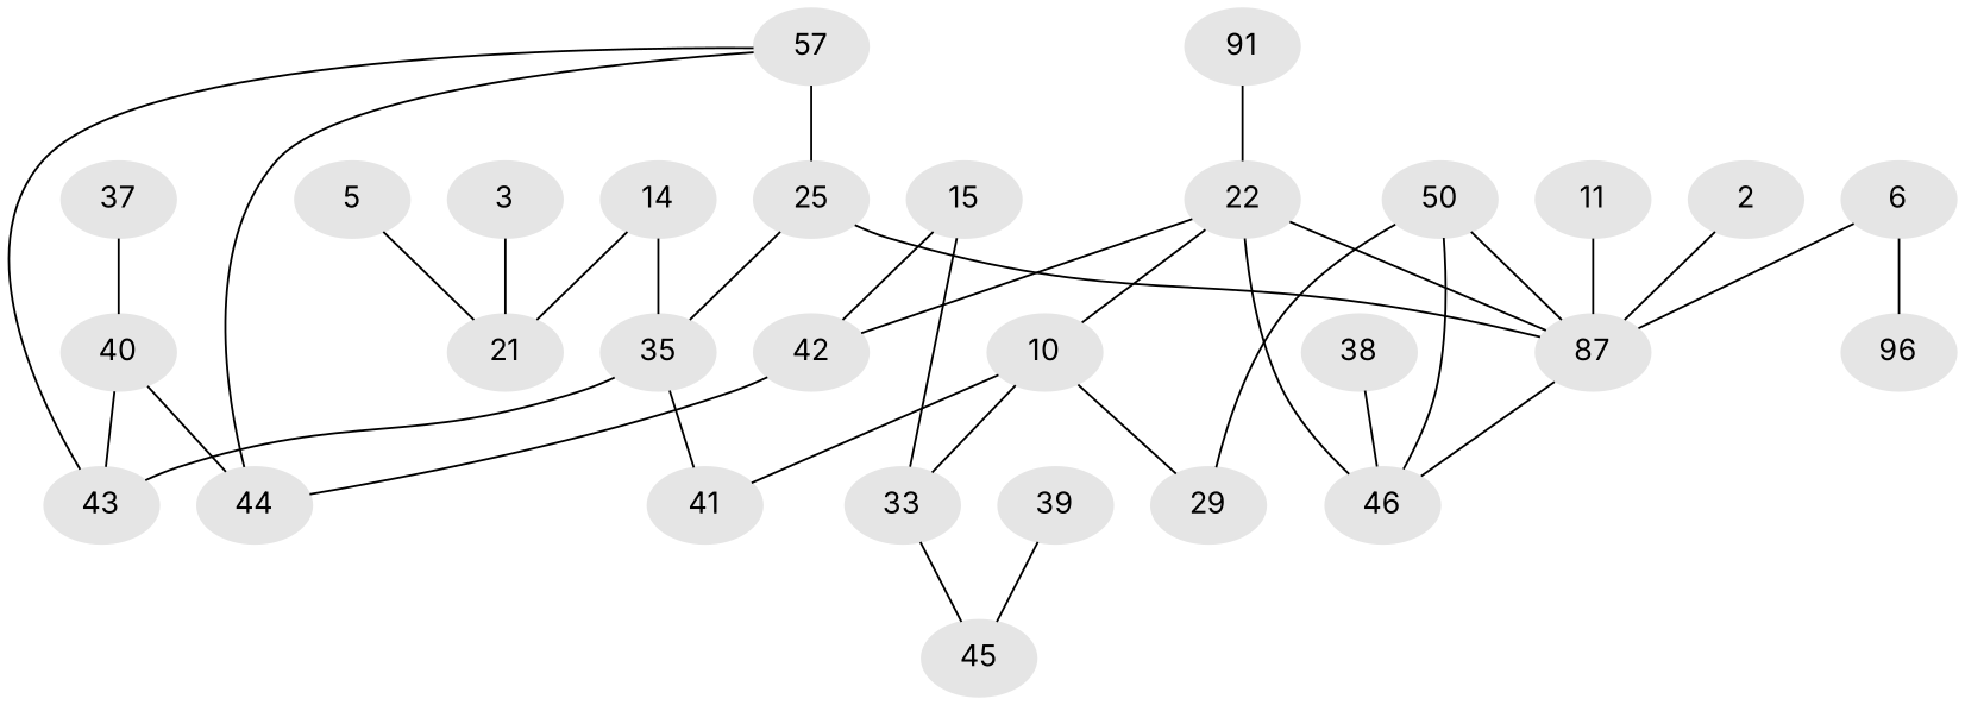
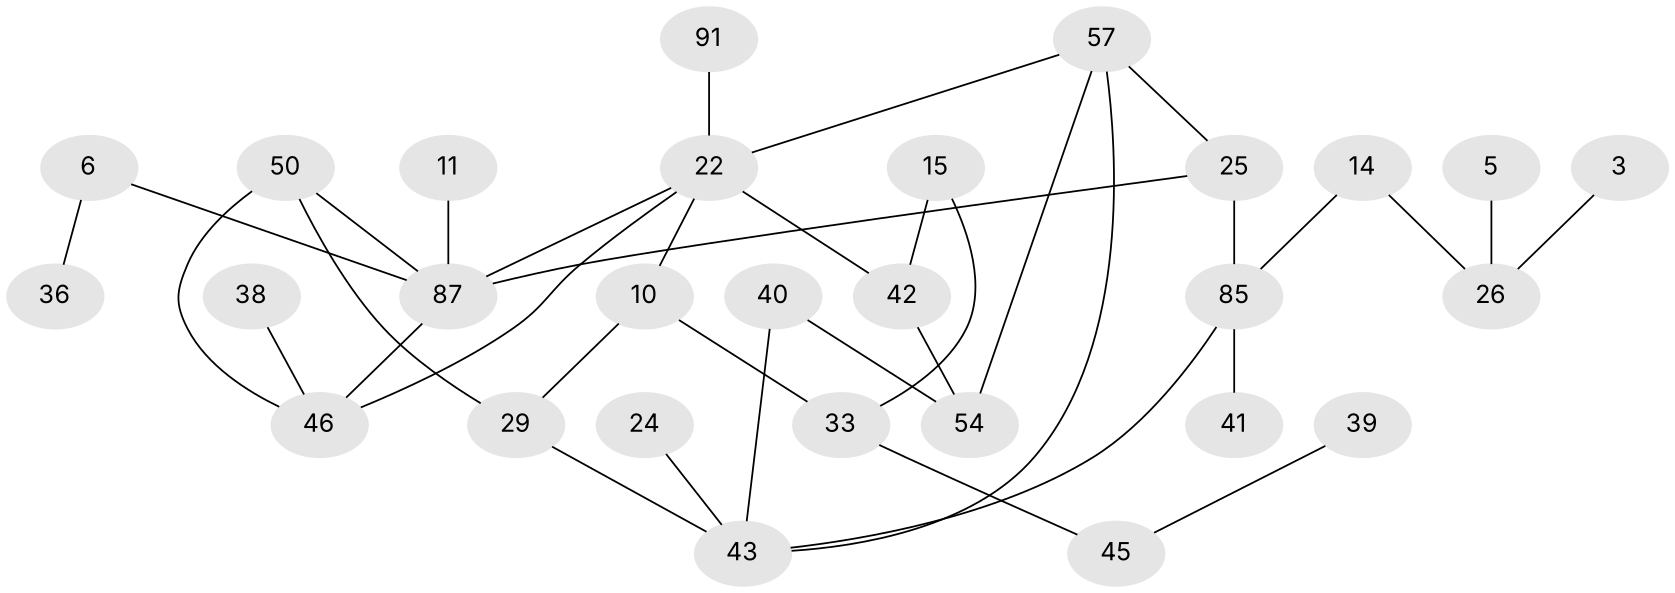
  graph {
    fontname=Inter
    node [color=gray90 fontname=Inter style=filled]
    edge [fontname=Inter weight=1.0]
    n1 [label=87]
-   2
    46
    3
-   26 [label=21]
+   26
    6
-   36 [label=96]
+   36
    n8 [label=5]
    10
    29
    33
    41
    43
    45
    n15 [label=11]
    15
    42
-   44
+   44 [label=54]
    n19 [label=57]
    22
    25
-   35
+   35 [label=85]
    n23 [label=14]
    n24 [label=50]
    n25 [label=91]
    39
+   24
    40
    n29 [label=38]
-   37
    n1 -- 46
-   2 -- n1
    3 -- 26
    6 -- n1
    6 -- 36
    n8 -- 26
    10 -- 29
    10 -- 33
-   10 -- 41
+   29 -- 43
    33 -- 45
    n15 -- n1
    15 -- 33
    15 -- 42
    42 -- 44
    n19 -- 43
    n19 -- 44
+   n19 -- 22 [weight=3.0]
    n19 -- 25 [weight=3.0]
    22 -- n1
    22 -- 46 [weight=2.0]
    22 -- 10
    22 -- 42
    25 -- n1
    25 -- 35
    35 -- 41
    35 -- 43
    n23 -- 26
    n23 -- 35
    n24 -- n1
    n24 -- 46 [weight=2.0]
    n24 -- 29
    n25 -- 22
    39 -- 45
+   24 -- 43
    40 -- 43
    40 -- 44
    n29 -- 46
-   37 -- 40
  }
